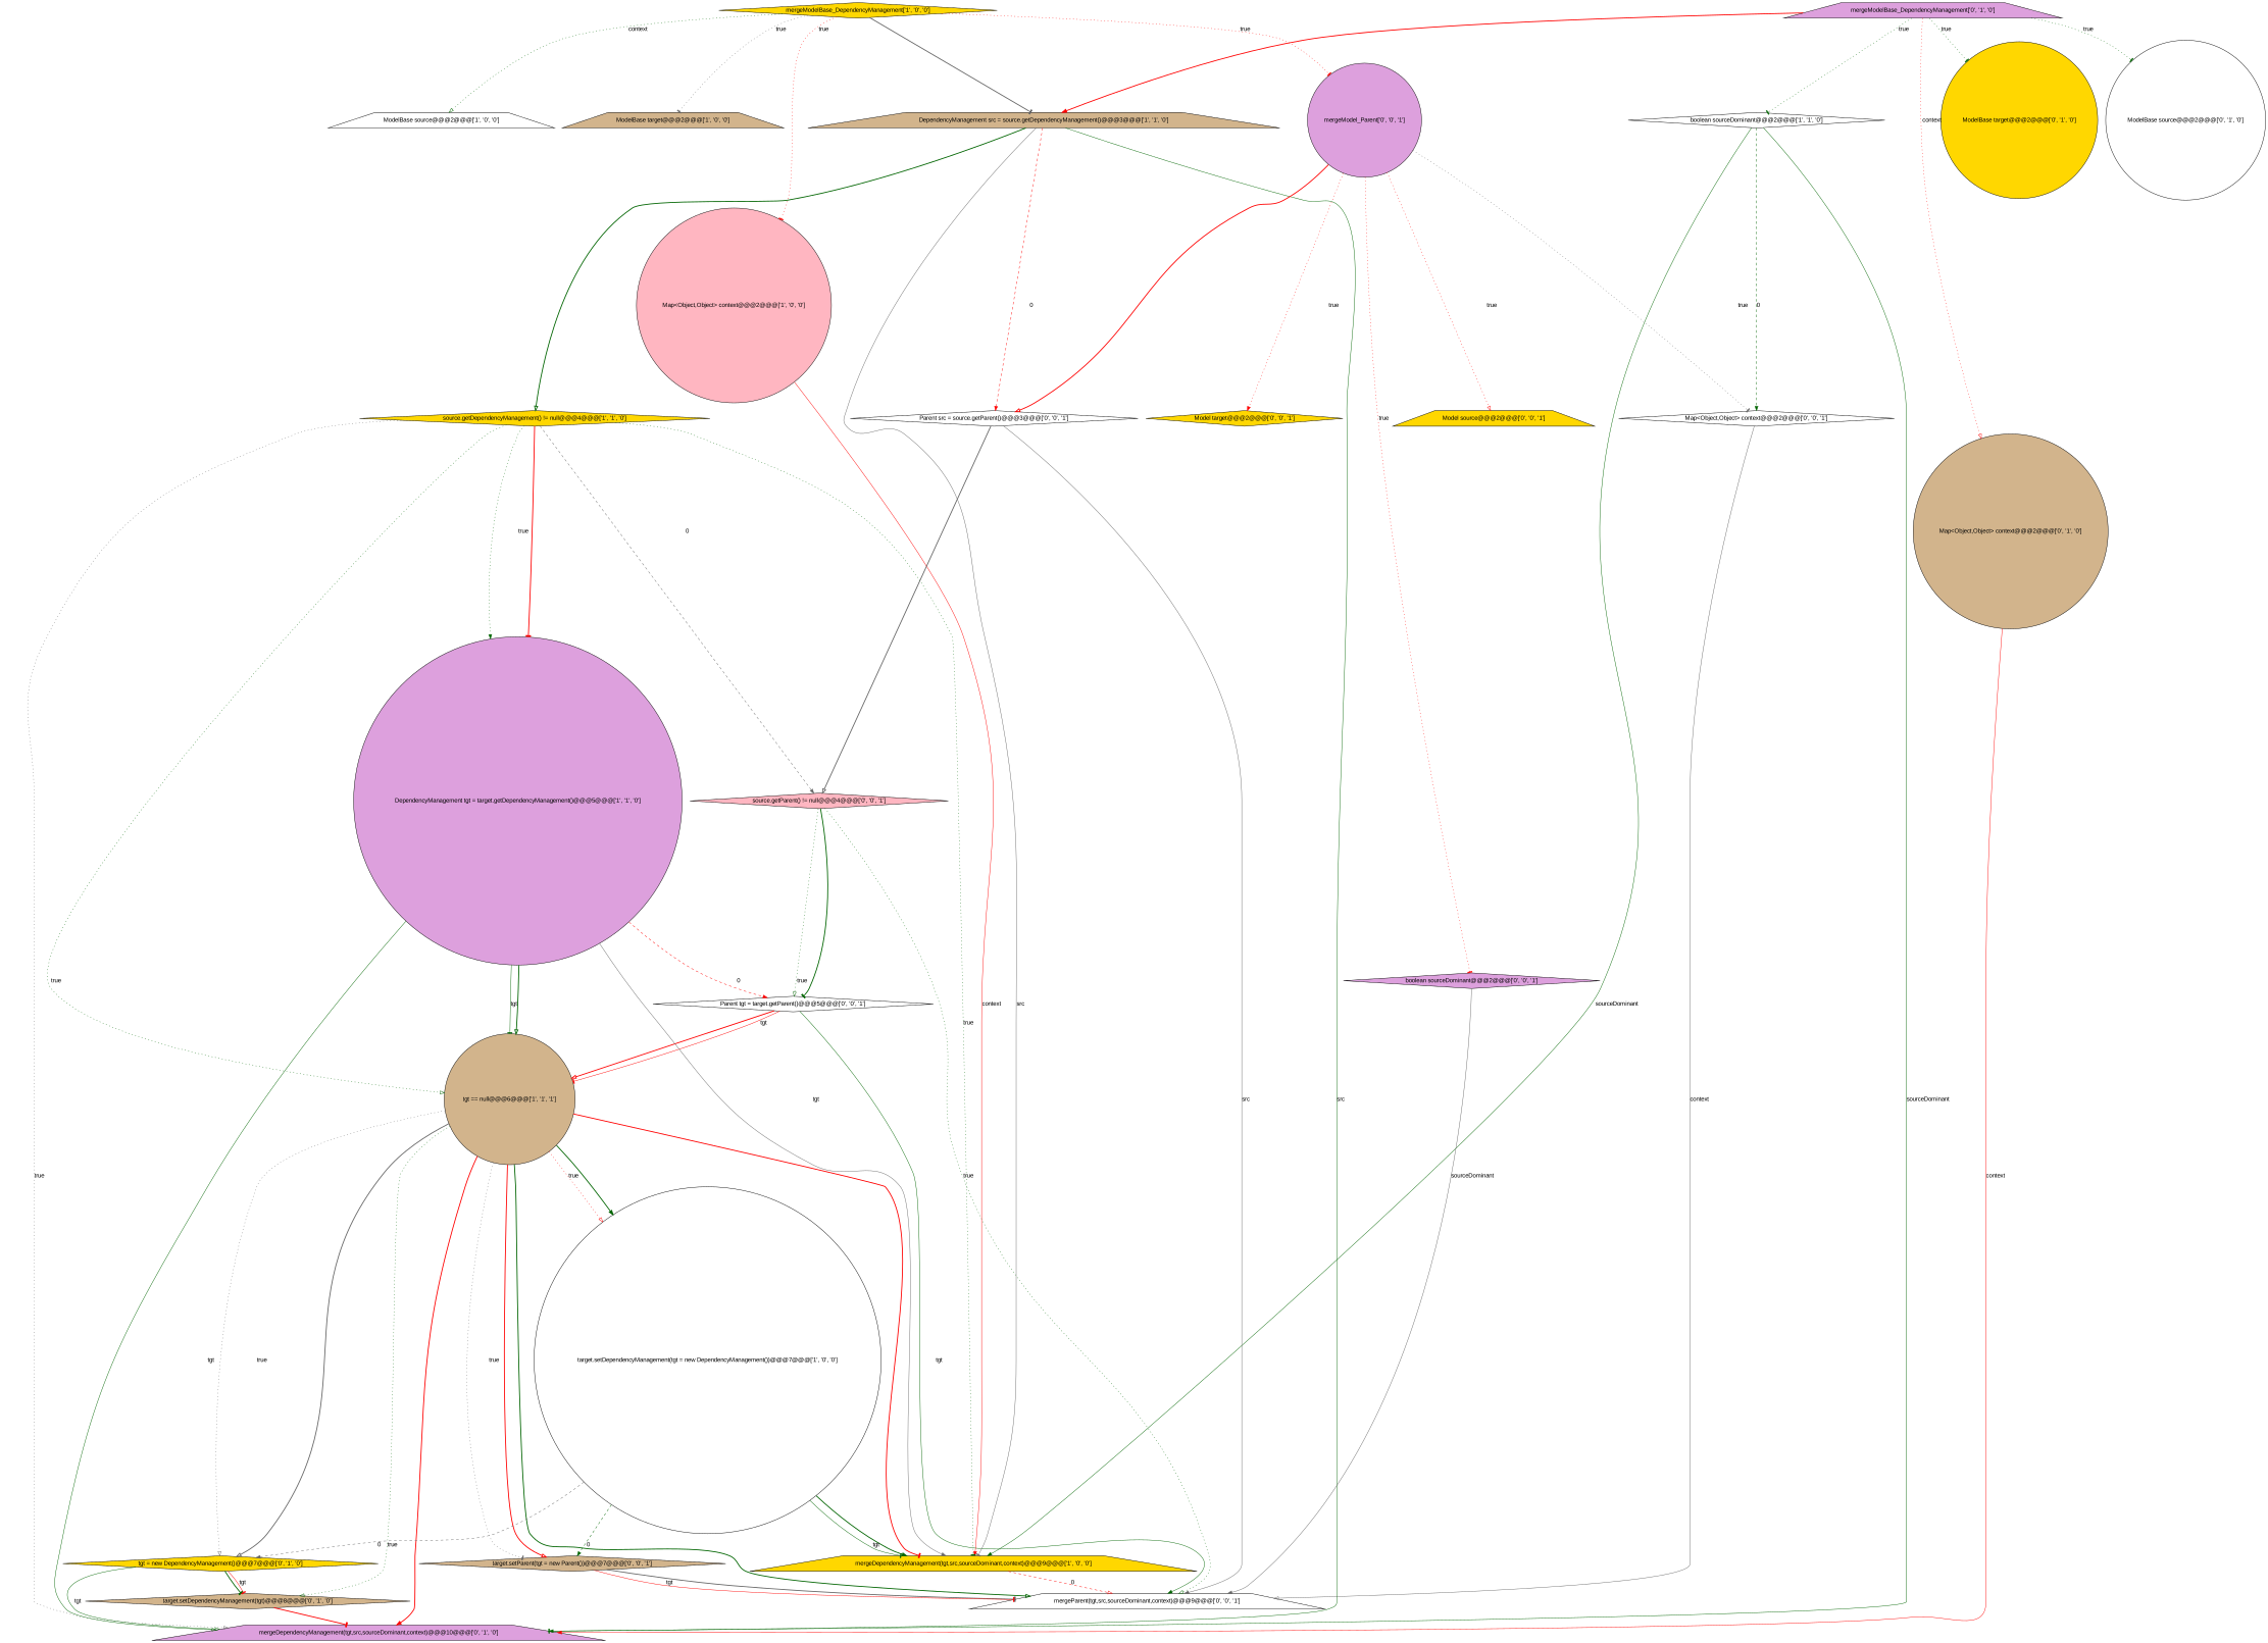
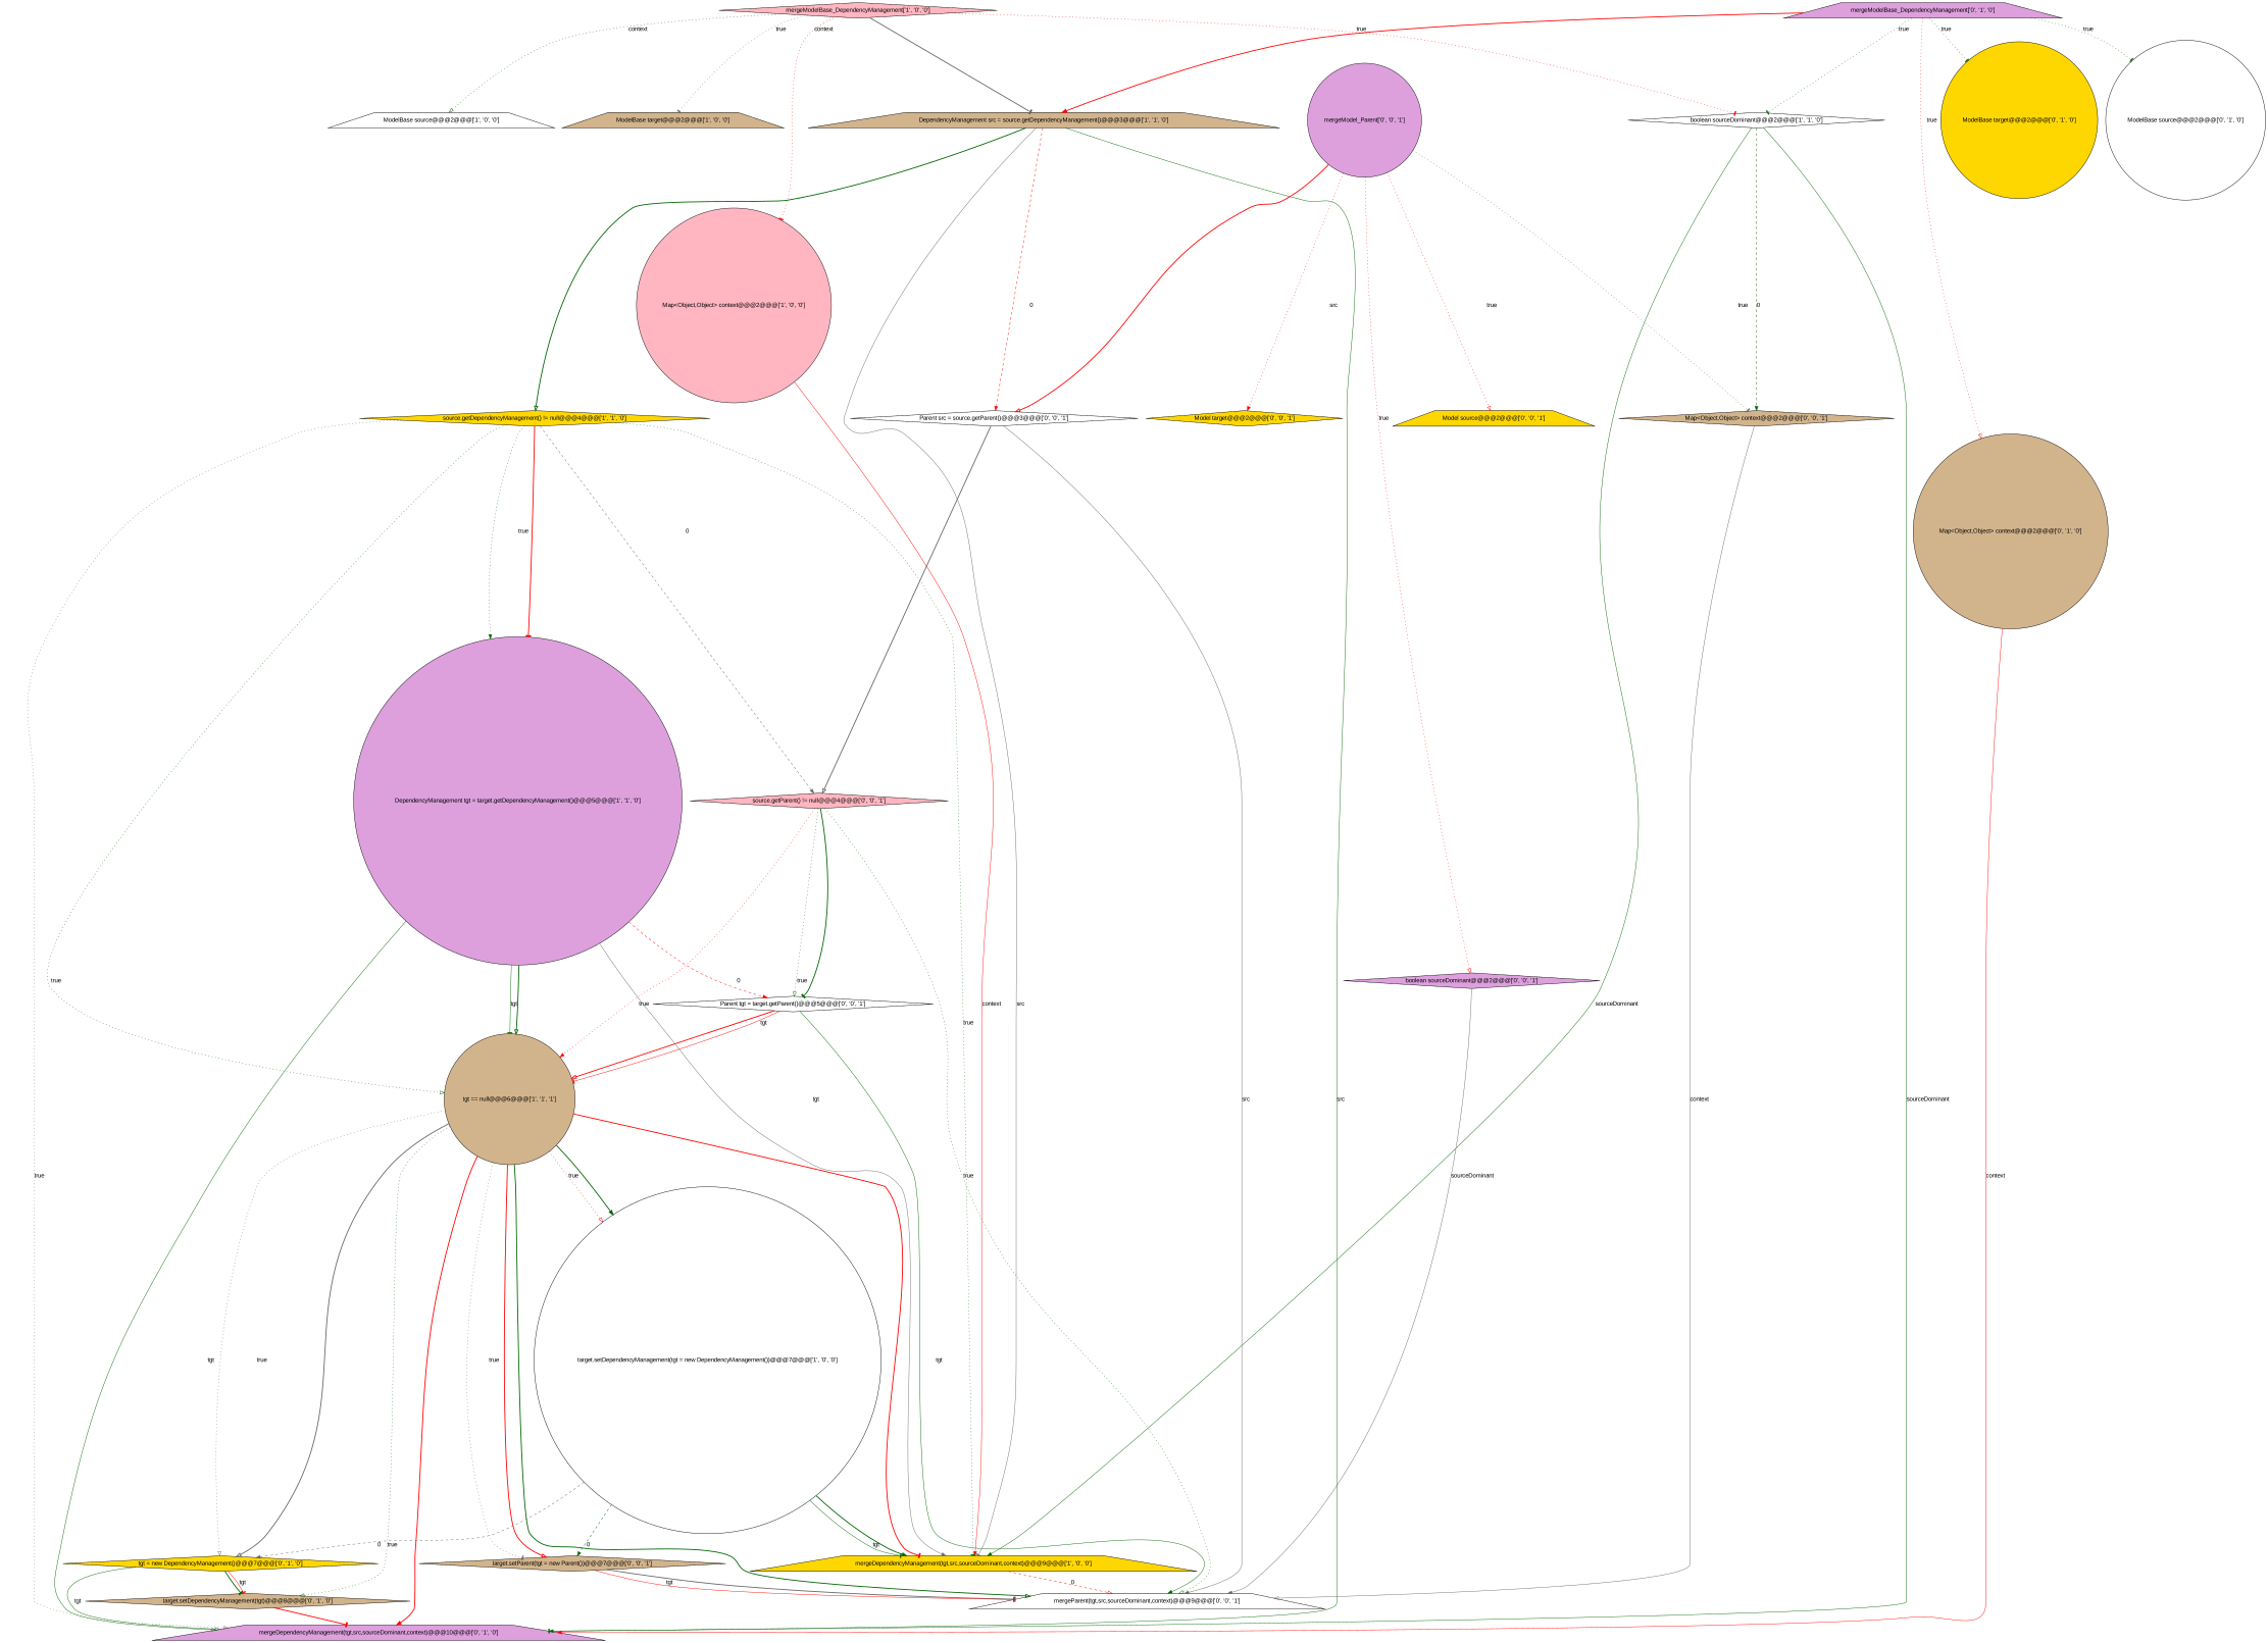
  digraph {
    fontname="Liberation Sans"
    node [fillcolor=white fontname="Liberation Sans" shape=diamond style=filled]
    edge [arrowhead=onormal color=darkgreen fontname="Liberation Sans" style=dotted]
    n1 [fillcolor=gold label="Model source@@@2@@@['0', '0', '1']" shape=trapezium]
    n2 [label="Parent tgt = target.getParent()@@@5@@@['0', '0', '1']"]
    n3 [label="mergeParent(tgt,src,sourceDominant,context)@@@9@@@['0', '0', '1']" shape=trapezium]
    n4 [fillcolor=tan label="tgt == null@@@6@@@['1', '1', '1']" shape=circle]
    n5 [fillcolor=gold label="mergeDependencyManagement(tgt,src,sourceDominant,context)@@@9@@@['1', '0', '0']" shape=trapezium]
    n6 [fillcolor=tan label="target.setDependencyManagement(tgt)@@@8@@@['0', '1', '0']"]
    n7 [fillcolor=plum label="mergeDependencyManagement(tgt,src,sourceDominant,context)@@@10@@@['0', '1', '0']" shape=trapezium]
    n8 [fillcolor=gold label="tgt = new DependencyManagement()@@@7@@@['0', '1', '0']"]
    n9 [label="target.setDependencyManagement(tgt = new DependencyManagement())@@@7@@@['1', '0', '0']" shape=circle]
    n10 [fillcolor=tan label="target.setParent(tgt = new Parent())@@@7@@@['0', '0', '1']"]
    n11 [fillcolor=lightpink label="Map<Object,Object> context@@@2@@@['1', '0', '0']" shape=circle]
    n12 [fillcolor=gold label="ModelBase target@@@2@@@['0', '1', '0']" shape=circle]
    n13 [label="boolean sourceDominant@@@2@@@['1', '1', '0']"]
-   n14 [label="Map<Object,Object> context@@@2@@@['0', '0', '1']"]
+   n14 [fillcolor=tan label="Map<Object,Object> context@@@2@@@['0', '0', '1']"]
    n15 [label="ModelBase source@@@2@@@['0', '1', '0']" shape=circle]
-   n16 [fillcolor=gold label="mergeModelBase_DependencyManagement['1', '0', '0']"]
+   n16 [fillcolor=lightpink label="mergeModelBase_DependencyManagement['1', '0', '0']"]
    n17 [label="ModelBase source@@@2@@@['1', '0', '0']" shape=trapezium]
    n18 [fillcolor=tan label="DependencyManagement src = source.getDependencyManagement()@@@3@@@['1', '1', '0']" shape=trapezium]
    n19 [fillcolor=tan label="ModelBase target@@@2@@@['1', '0', '0']" shape=trapezium]
    n20 [label="Parent src = source.getParent()@@@3@@@['0', '0', '1']"]
    n21 [fillcolor=gold label="source.getDependencyManagement() != null@@@4@@@['1', '1', '0']"]
    n22 [fillcolor=plum label="mergeModelBase_DependencyManagement['0', '1', '0']" shape=trapezium]
    n23 [fillcolor=tan label="Map<Object,Object> context@@@2@@@['0', '1', '0']" shape=circle]
    n24 [fillcolor=lightpink label="source.getParent() != null@@@4@@@['0', '0', '1']"]
    n25 [fillcolor=plum label="DependencyManagement tgt = target.getDependencyManagement()@@@5@@@['1', '1', '0']" shape=circle]
    n26 [fillcolor=plum label="boolean sourceDominant@@@2@@@['0', '0', '1']"]
    n27 [fillcolor=gold label="Model target@@@2@@@['0', '0', '1']"]
    n28 [fillcolor=plum label="mergeModel_Parent['0', '0', '1']" shape=circle]
    n2 -> n3 [arrowhead=normal label=tgt style=solid]
    n2 -> n4 [color=red style=bold]
    n2 -> n4 [arrowhead=tee color=red label=tgt style=solid]
    n4 -> n3 [style=bold]
    n4 -> n5 [arrowhead=tee color=red style=bold]
    n4 -> n6 [label=true]
    n4 -> n7 [arrowhead=normal color=red style=bold]
    n4 -> n8 [color=gray40 label=true]
    n4 -> n8 [color=gray40 style=bold]
    n4 -> n9 [color=red label=true]
    n4 -> n9 [arrowhead=normal style=bold]
    n4 -> n10 [arrowhead=tee color=gray40 label=true]
    n4 -> n10 [color=red style=bold]
    n5 -> n3 [color=red label=0 style=dashed]
    n6 -> n7 [arrowhead=tee color=red style=bold]
    n8 -> n6 [arrowhead=tee style=bold]
    n8 -> n6 [arrowhead=tee color=red label=tgt style=solid]
    n8 -> n7 [label=tgt style=solid]
    n9 -> n5 [arrowhead=normal style=bold]
    n9 -> n5 [arrowhead=tee label=tgt style=solid]
    n9 -> n8 [arrowhead=normal color=gray40 label=0 style=dashed]
    n9 -> n10 [arrowhead=normal label=0 style=dashed]
    n10 -> n3 [arrowhead=tee color=gray40 style=bold]
    n10 -> n3 [arrowhead=tee color=red label=tgt style=solid]
    n11 -> n5 [arrowhead=normal color=red label=context style=solid]
    n13 -> n5 [arrowhead=normal label=sourceDominant style=solid]
    n13 -> n7 [arrowhead=tee label=sourceDominant style=solid]
    n13 -> n14 [arrowhead=normal label=0 style=dashed]
    n14 -> n3 [color=gray40 label=context style=solid]
-   n16 -> n11 [arrowhead=tee color=red label=true]
-   n16 -> n28 [arrowhead=tee color=red label=true]
+   n16 -> n11 [arrowhead=tee color=red label=context]
+   n16 -> n13 [arrowhead=tee color=red label=true]
    n16 -> n17 [label=context]
    n16 -> n18 [arrowhead=tee color=gray40 style=bold]
    n16 -> n19 [arrowhead=tee color=gray40 label=true]
    n18 -> n5 [arrowhead=tee color=gray40 label=src style=solid]
    n18 -> n7 [arrowhead=normal label=src style=solid]
    n18 -> n20 [arrowhead=normal color=red label=0 style=dashed]
    n18 -> n21 [style=bold]
    n20 -> n3 [arrowhead=normal color=gray40 label=src style=solid]
    n20 -> n24 [color=gray40 style=bold]
    n21 -> n4 [label=true]
    n21 -> n5 [arrowhead=tee label=true]
    n21 -> n7 [color=gray40 label=true]
    n21 -> n24 [arrowhead=normal color=gray40 label=0 style=dashed]
    n21 -> n25 [arrowhead=normal label=true]
    n21 -> n25 [arrowhead=tee color=red style=bold]
    n22 -> n12 [arrowhead=tee label=true]
    n22 -> n13 [arrowhead=tee label=true]
    n22 -> n15 [arrowhead=tee label=true]
    n22 -> n18 [arrowhead=normal color=red style=bold]
-   n22 -> n23 [color=red label=context]
+   n22 -> n23 [color=red label=true]
    n23 -> n7 [arrowhead=normal color=red label=context style=solid]
    n24 -> n2 [label=true]
    n24 -> n2 [arrowhead=tee style=bold]
    n24 -> n3 [label=true]
+   n24 -> n4 [arrowhead=normal color=red label=true]
    n25 -> n2 [arrowhead=normal color=red label=0 style=dashed]
    n25 -> n4 [arrowhead=tee label=tgt style=solid]
    n25 -> n4 [style=bold]
    n25 -> n5 [arrowhead=normal color=gray40 label=tgt style=solid]
    n25 -> n7 [label=tgt style=solid]
    n26 -> n3 [arrowhead=normal color=gray40 label=sourceDominant style=solid]
    n28 -> n1 [color=red label=true]
    n28 -> n14 [arrowhead=tee color=gray40 label=true]
    n28 -> n20 [color=red style=bold]
-   n28 -> n26 [arrowhead=tee color=red label=true]
-   n28 -> n27 [arrowhead=normal color=red label=true]
+   n28 -> n26 [color=red label=true]
+   n28 -> n27 [arrowhead=normal color=red label=src]
  }
